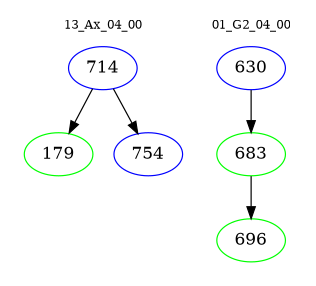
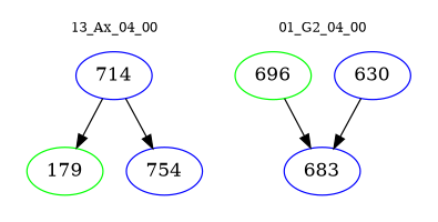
  digraph {
    node [color=blue]
    edge [color=black]
    n1 [label=714]
    n2 [color=green label=179]
    n3 [label=754]
-   n4 [color=green label=683]
+   n4 [label=683]
    n5 [label=630]
    n6 [color=green label=696]
    subgraph cluster_1 {
      color=white
      fontsize=10
      label="13_Ax_04_00"
      n1
      n2
      n3
    }
    subgraph cluster_2 {
      color=white
      fontsize=10
      label="01_G2_04_00"
      n4
      n5
      n6
    }
    n1 -> n2
    n1 -> n3
-   n4 -> n6
+   n6 -> n4
    n5 -> n4
  }
